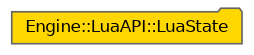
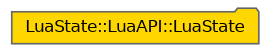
  digraph {
    rankdir=LR
    fontname="DejaVu Sans"
-   n1 [color=grey40 fillcolor=gold fontname="DejaVu Sans" fontsize=10 height=0.2 label="Engine::LuaAPI::LuaState" shape=folder style=filled width=0.4]
+   n1 [color=grey40 fillcolor=gold fontname="DejaVu Sans" fontsize=10 height=0.2 label="LuaState::LuaAPI::LuaState" shape=folder style=filled width=0.4]
  }
